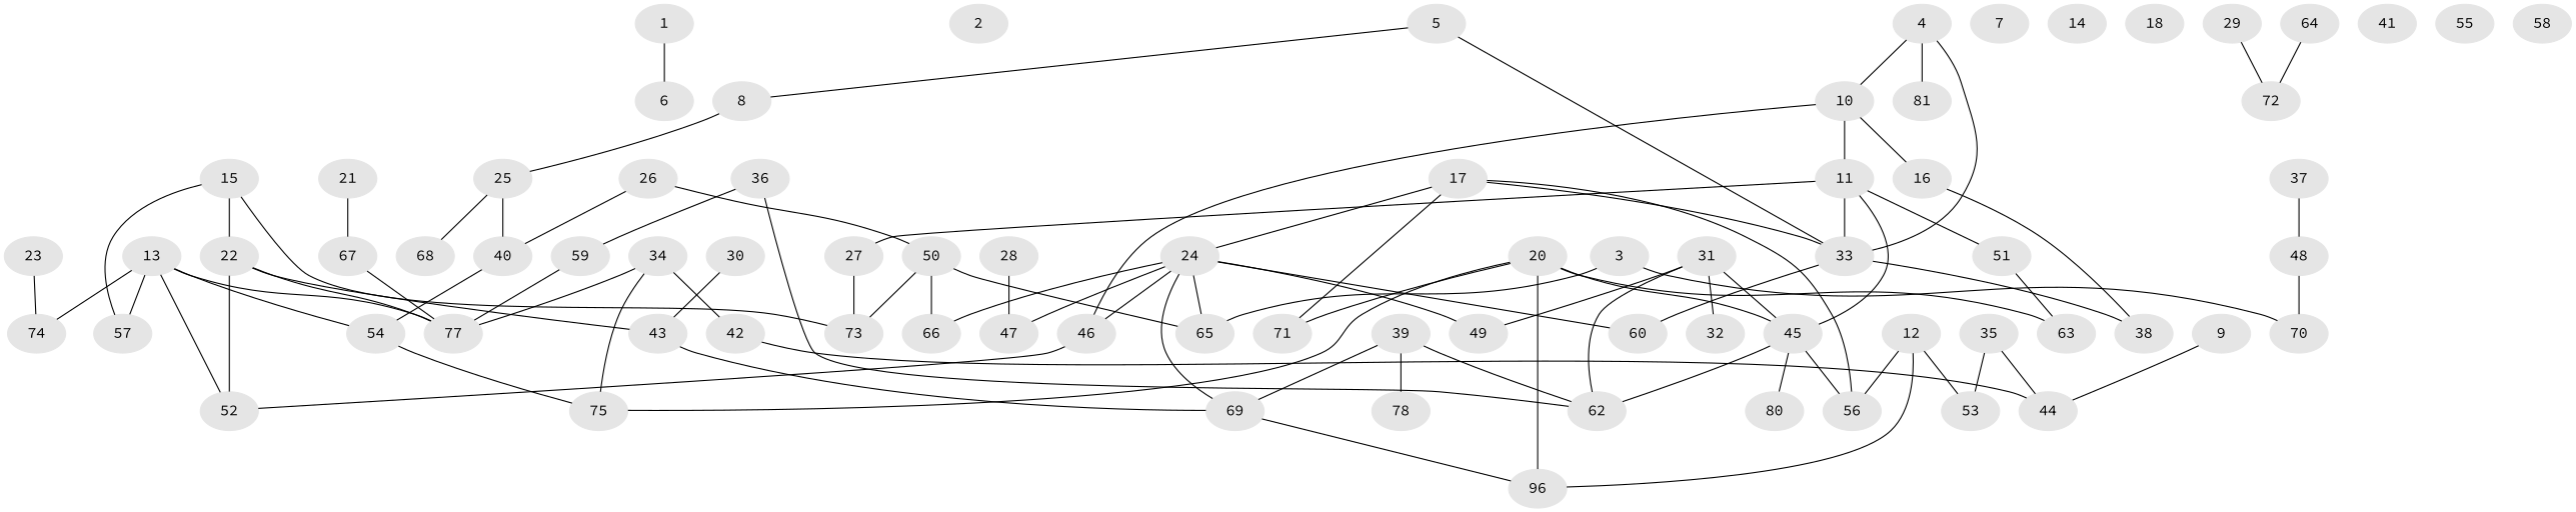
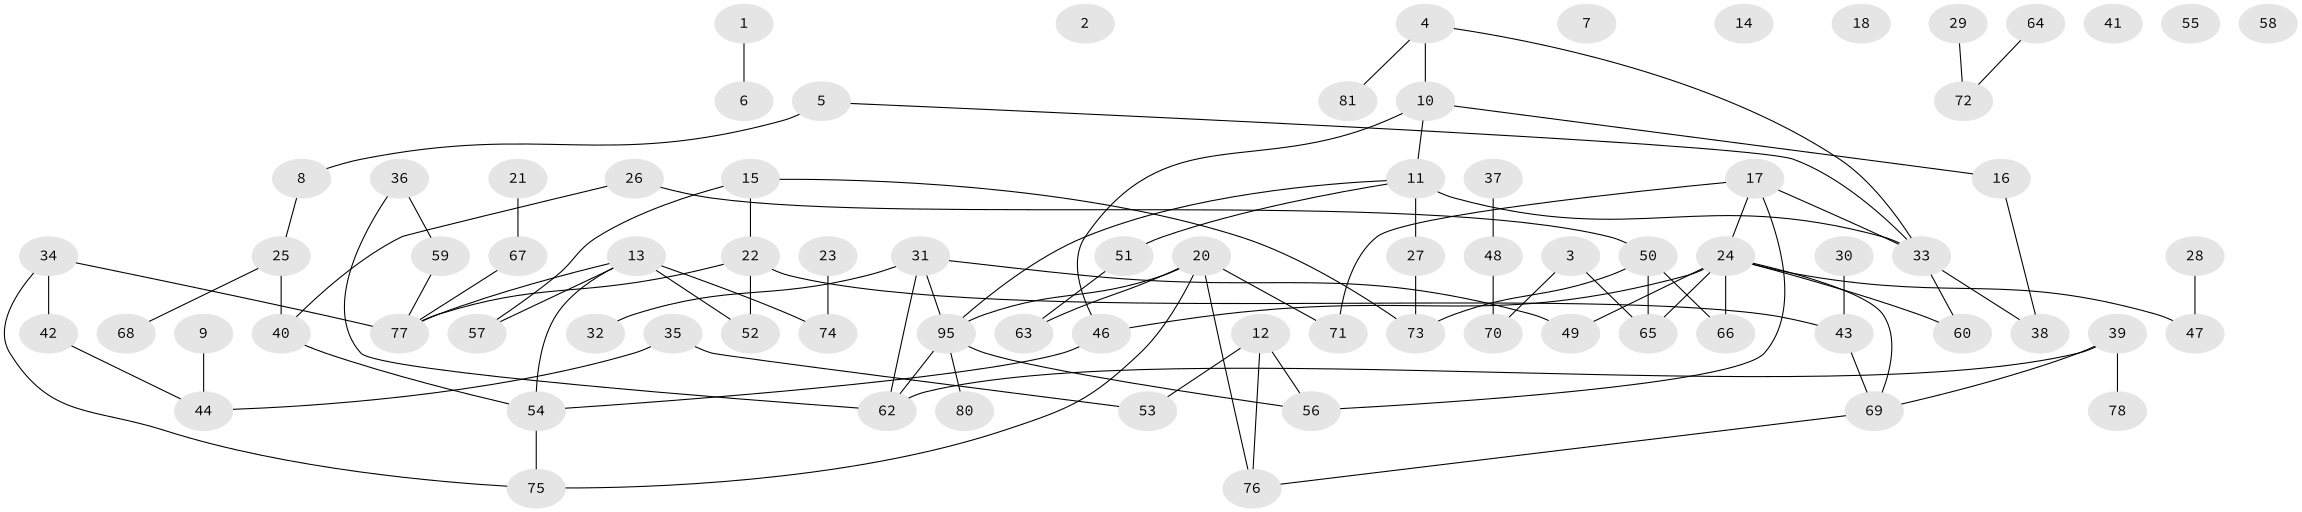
  graph {
    fontname="Source Code Pro"
    node [color=gray90 fontname="Source Code Pro" style=filled]
    edge [fontname="Source Code Pro"]
    1
    6
    2
    3
    65
    70
    4
    10
    33
    81
    11
    16
    46
    38
    60
    5
    8
    25
    7
    40
    68
    9
    44
    27
-   45
+   45 [label=95]
    51
    52
    73
    56
    62
    80
    63
    12
    53
-   76 [label=96]
+   76
    13
    54
    57
    74
    77
    75
    14
    15
    22
    43
    17
    24
    71
    47
    49
    66
    69
    18
    20
    21
    67
    23
    26
    50
    28
    29
    72
    30
    31
    32
    34
    42
    35
    36
    59
    37
    48
    39
    78
    41
    55
    58
    64
    1 -- 6
    3 -- 65
    3 -- 70
    4 -- 10
    4 -- 33
    4 -- 81
    10 -- 11
    10 -- 16
    10 -- 46
    33 -- 38
    33 -- 60
    11 -- 33
    11 -- 27
    11 -- 45
    11 -- 51
    16 -- 38
-   46 -- 52
+   46 -- 54
    5 -- 33
    5 -- 8
    8 -- 25
    25 -- 40
    25 -- 68
    40 -- 54
    9 -- 44
    27 -- 73
    45 -- 56
    45 -- 62
    45 -- 80
    51 -- 63
    12 -- 56
    12 -- 53
    12 -- 76
    13 -- 52
    13 -- 54
    13 -- 57
    13 -- 74
    13 -- 77
    54 -- 75
    15 -- 73
    15 -- 57
    15 -- 22
    22 -- 52
    22 -- 77
    22 -- 43
    43 -- 69
    17 -- 33
    17 -- 56
    17 -- 24
    17 -- 71
    24 -- 65
    24 -- 46
    24 -- 60
    24 -- 47
    24 -- 49
    24 -- 66
    24 -- 69
    69 -- 76
    20 -- 45
    20 -- 63
    20 -- 76
    20 -- 75
    20 -- 71
    21 -- 67
    67 -- 77
    23 -- 74
    26 -- 40
    26 -- 50
    50 -- 65
    50 -- 73
    50 -- 66
    28 -- 47
    29 -- 72
    30 -- 43
    31 -- 45
    31 -- 62
    31 -- 49
    31 -- 32
    34 -- 77
    34 -- 75
    34 -- 42
    42 -- 44
    35 -- 44
    35 -- 53
    36 -- 62
    36 -- 59
    59 -- 77
    37 -- 48
    48 -- 70
    39 -- 62
    39 -- 69
    39 -- 78
    64 -- 72
  }
